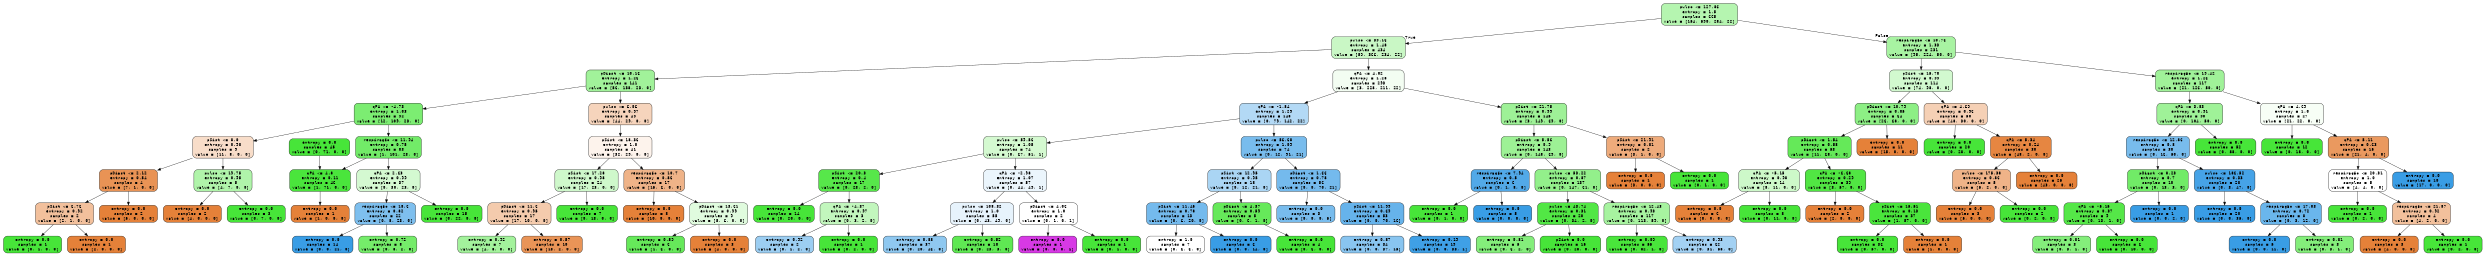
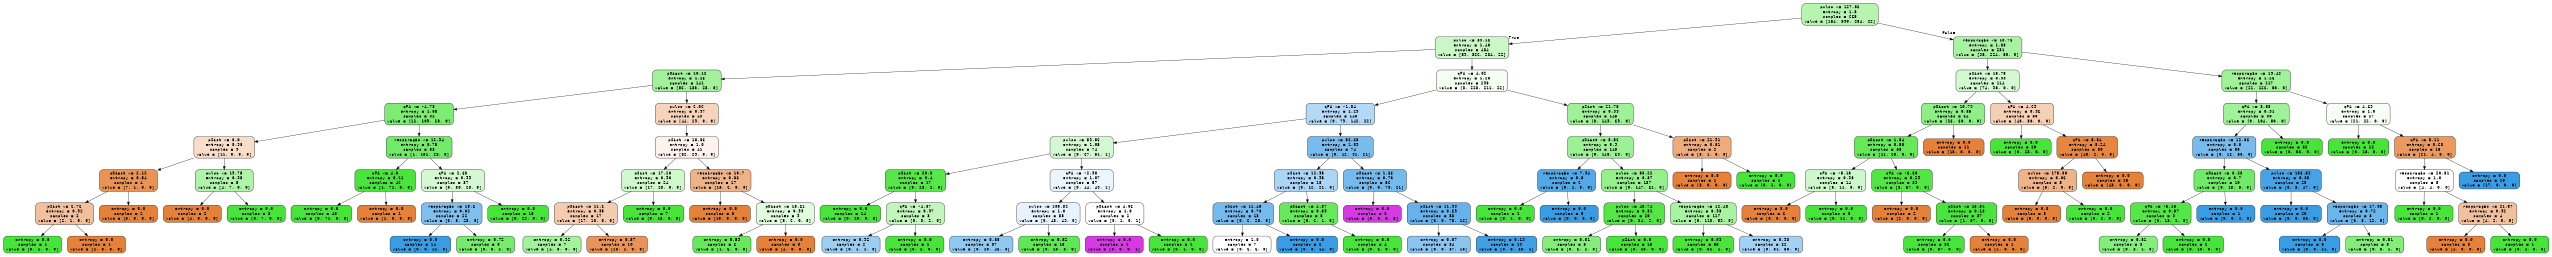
  digraph {
    fontname="DejaVu Sans Mono"
    node [color=black fillcolor="#47e539" fontname="DejaVu Sans Mono" shape=box style="filled, rounded"]
    edge [fontname="DejaVu Sans Mono"]
    n1 [fillcolor="#b5f5b0" label="pulso <= 127.86\nentropy = 1.5\nsamples = 665\nvalue = [154, 590, 284, 22]"]
    n2 [fillcolor="#c9f7c5" label="pulso <= 39.16\nentropy = 1.48\nsamples = 434\nvalue = [59, 366, 234, 22]"]
    n3 [fillcolor="#a8f3a2" label="respiração <= 10.76\nentropy = 1.33\nsamples = 231\nvalue = [95, 224, 50, 0]"]
    n4 [fillcolor="#a1f29a" label="pDiast <= 10.16\nentropy = 1.26\nsamples = 141\nvalue = [56, 138, 23, 0]"]
    n5 [fillcolor="#f3fdf2" label="qPA <= 4.02\nentropy = 1.28\nsamples = 293\nvalue = [3, 228, 211, 22]"]
    n6 [fillcolor="#d2f9cf" label="pSist <= 15.78\nentropy = 0.99\nsamples = 114\nvalue = [74, 98, 0, 0]"]
    n7 [fillcolor="#a0f299" label="respiração <= 19.42\nentropy = 1.26\nsamples = 117\nvalue = [21, 126, 50, 0]"]
    n8 [fillcolor="#7ced72" label="qPA <= -4.73\nentropy = 1.03\nsamples = 92\nvalue = [12, 109, 23, 0]"]
    n9 [fillcolor="#f6d4bc" label="pulso <= 6.06\nentropy = 0.97\nsamples = 49\nvalue = [44, 29, 0, 0]"]
    n10 [fillcolor="#b3d9f5" label="qPA <= -1.84\nentropy = 1.29\nsamples = 148\nvalue = [0, 79, 142, 22]"]
    n11 [fillcolor="#9ef197" label="pSist <= 21.75\nentropy = 0.99\nsamples = 145\nvalue = [3, 149, 69, 0]"]
    n12 [fillcolor="#f8ddc9" label="pSist <= 8.0\nentropy = 0.98\nsamples = 9\nvalue = [11, 8, 0, 0]"]
    n13 [fillcolor="#72eb68" label="respiração <= 11.94\nentropy = 0.75\nsamples = 83\nvalue = [1, 101, 23, 0]"]
    n14 [fillcolor="#fdf3ec" label="pSist <= 18.36\nentropy = 1.0\nsamples = 41\nvalue = [32, 29, 0, 0]"]
    n15 [fillcolor="#e99355" label="pDiast <= 2.12\nentropy = 0.54\nsamples = 4\nvalue = [7, 1, 0, 0]"]
    n16 [fillcolor="#b0f4aa" label="pulso <= 19.75\nentropy = 0.95\nsamples = 5\nvalue = [4, 7, 0, 0]"]
    n17 [fillcolor="#4ae53c" label="qPA <= 4.8\nentropy = 0.11\nsamples = 46\nvalue = [1, 71, 0, 0]"]
    n18 [fillcolor="#d4f9d1" label="qPA <= 2.63\nentropy = 0.99\nsamples = 37\nvalue = [0, 30, 23, 0]"]
    n19 [fillcolor="#f2c09c" label="pSist <= 6.76\nentropy = 0.92\nsamples = 2\nvalue = [2, 1, 0, 0]"]
    n20 [fillcolor="#e58139" label="entropy = 0.0\nsamples = 2\nvalue = [5, 0, 0, 0]"]
    n21 [fillcolor="#e58139" label="entropy = 0.0\nsamples = 2\nvalue = [4, 0, 0, 0]"]
    n22 [label="entropy = 0.0\nsamples = 3\nvalue = [0, 7, 0, 0]"]
    n23 [label="entropy = 0.0\nsamples = 1\nvalue = [0, 1, 0, 0]"]
    n24 [fillcolor="#e58139" label="entropy = 0.0\nsamples = 1\nvalue = [2, 0, 0, 0]"]
    n25 [label="entropy = 0.0\nsamples = 45\nvalue = [0, 71, 0, 0]"]
    n26 [fillcolor="#e58139" label="entropy = 0.0\nsamples = 1\nvalue = [1, 0, 0, 0]"]
    n27 [fillcolor="#7ebfee" label="respiração <= 18.6\nentropy = 0.82\nsamples = 22\nvalue = [0, 8, 23, 0]"]
    n28 [label="entropy = 0.0\nsamples = 15\nvalue = [0, 22, 0, 0]"]
    n29 [fillcolor="#399de5" label="entropy = 0.0\nsamples = 14\nvalue = [0, 0, 21, 0]"]
    n30 [fillcolor="#75ec6a" label="entropy = 0.72\nsamples = 8\nvalue = [0, 8, 2, 0]"]
    n31 [fillcolor="#cff8cb" label="pSist <= 17.28\nentropy = 0.98\nsamples = 24\nvalue = [17, 23, 0, 0]"]
    n32 [fillcolor="#efb388" label="respiração <= 10.7\nentropy = 0.86\nsamples = 17\nvalue = [15, 6, 0, 0]"]
    n33 [fillcolor="#f4cbad" label="pDiast <= 11.6\nentropy = 0.95\nsamples = 17\nvalue = [17, 10, 0, 0]"]
    n34 [label="entropy = 0.0\nsamples = 7\nvalue = [0, 13, 0, 0]"]
    n35 [fillcolor="#e58139" label="entropy = 0.0\nsamples = 8\nvalue = [10, 0, 0, 0]"]
    n36 [fillcolor="#e0fbde" label="pDiast <= 13.61\nentropy = 0.99\nsamples = 9\nvalue = [5, 6, 0, 0]"]
    n37 [fillcolor="#a3f29c" label="entropy = 0.92\nsamples = 7\nvalue = [4, 8, 0, 0]"]
    n38 [fillcolor="#e99457" label="entropy = 0.57\nsamples = 10\nvalue = [13, 2, 0, 0]"]
    n39 [fillcolor="#66e95a" label="entropy = 0.59\nsamples = 6\nvalue = [1, 6, 0, 0]"]
    n40 [fillcolor="#e58139" label="entropy = 0.0\nsamples = 3\nvalue = [4, 0, 0, 0]"]
    n41 [fillcolor="#d4f9d0" label="pulso <= 59.56\nentropy = 1.05\nsamples = 74\nvalue = [0, 67, 51, 1]"]
    n42 [fillcolor="#78bced" label="pulso <= 56.68\nentropy = 1.09\nsamples = 74\nvalue = [0, 12, 91, 21]"]
    n43 [fillcolor="#9df195" label="pDiast <= 5.56\nentropy = 0.9\nsamples = 143\nvalue = [0, 148, 69, 0]"]
    n44 [fillcolor="#eeab7b" label="pSist <= 21.91\nentropy = 0.81\nsamples = 2\nvalue = [3, 1, 0, 0]"]
    n45 [fillcolor="#57e74a" label="pSist <= 20.3\nentropy = 0.4\nsamples = 17\nvalue = [0, 23, 2, 0]"]
    n46 [fillcolor="#ebf5fc" label="qPA <= -2.98\nentropy = 1.07\nsamples = 57\nvalue = [0, 44, 49, 1]"]
    n47 [fillcolor="#aad5f4" label="pSist <= 12.95\nentropy = 0.95\nsamples = 18\nvalue = [0, 12, 21, 0]"]
    n48 [fillcolor="#74baed" label="pDiast <= 1.66\nentropy = 0.78\nsamples = 56\nvalue = [0, 0, 70, 21]"]
    n49 [label="entropy = 0.0\nsamples = 14\nvalue = [0, 20, 0, 0]"]
    n50 [fillcolor="#c2f6bd" label="qPA <= -4.37\nentropy = 0.97\nsamples = 3\nvalue = [0, 3, 2, 0]"]
    n51 [fillcolor="#e7f3fc" label="pulso <= 108.32\nentropy = 1.0\nsamples = 55\nvalue = [0, 43, 49, 0]"]
    n52 [fillcolor="#ffffff" label="pDiast <= 4.06\nentropy = 1.0\nsamples = 2\nvalue = [0, 1, 0, 1]"]
    n53 [fillcolor="#9ccef2" label="entropy = 0.92\nsamples = 2\nvalue = [0, 1, 2, 0]"]
    n54 [label="entropy = 0.0\nsamples = 1\nvalue = [0, 2, 0, 0]"]
    n55 [fillcolor="#8fc8f0" label="entropy = 0.88\nsamples = 37\nvalue = [0, 20, 46, 0]"]
    n56 [fillcolor="#5fe853" label="entropy = 0.52\nsamples = 18\nvalue = [0, 23, 3, 0]"]
    n57 [fillcolor="#d739e5" label="entropy = 0.0\nsamples = 1\nvalue = [0, 0, 0, 1]"]
    n58 [label="entropy = 0.0\nsamples = 1\nvalue = [0, 1, 0, 0]"]
    n59 [fillcolor="#74baed" label="pSist <= 11.45\nentropy = 0.78\nsamples = 13\nvalue = [0, 6, 20, 0]"]
    n60 [fillcolor="#66e95a" label="pDiast <= 4.37\nentropy = 0.59\nsamples = 5\nvalue = [0, 6, 1, 0]"]
-   n61 [fillcolor="#78bced" label="entropy = 0.0\nsamples = 3\nvalue = [0, 0, 0, 5]"]
+   n61 [fillcolor="#d739e5" label="entropy = 0.0\nsamples = 3\nvalue = [0, 0, 0, 5]"]
    n62 [fillcolor="#66b3eb" label="pSist <= 11.99\nentropy = 0.69\nsamples = 53\nvalue = [0, 0, 70, 16]"]
    n63 [fillcolor="#ffffff" label="entropy = 1.0\nsamples = 7\nvalue = [0, 6, 6, 0]"]
    n64 [fillcolor="#399de5" label="entropy = 0.0\nsamples = 6\nvalue = [0, 0, 14, 0]"]
    n65 [label="entropy = 0.0\nsamples = 4\nvalue = [0, 6, 0, 0]"]
    n66 [fillcolor="#89c5f0" label="entropy = 0.87\nsamples = 34\nvalue = [0, 0, 37, 15]"]
    n67 [fillcolor="#3fa0e6" label="entropy = 0.19\nsamples = 19\nvalue = [0, 0, 33, 1]"]
    n68 [fillcolor="#52a9e8" label="respiração <= 7.94\nentropy = 0.5\nsamples = 6\nvalue = [0, 1, 8, 0]"]
    n69 [fillcolor="#93f08b" label="pulso <= 53.22\nentropy = 0.87\nsamples = 137\nvalue = [0, 147, 61, 0]"]
    n70 [fillcolor="#e58139" label="entropy = 0.0\nsamples = 1\nvalue = [3, 0, 0, 0]"]
    n71 [label="entropy = 0.0\nsamples = 1\nvalue = [0, 1, 0, 0]"]
    n72 [label="entropy = 0.0\nsamples = 1\nvalue = [0, 1, 0, 0]"]
    n73 [fillcolor="#399de5" label="entropy = 0.0\nsamples = 5\nvalue = [0, 0, 8, 0]"]
    n74 [fillcolor="#52e745" label="pulso <= 43.74\nentropy = 0.31\nsamples = 20\nvalue = [0, 34, 2, 0]"]
    n75 [fillcolor="#a7f3a0" label="respiração <= 12.43\nentropy = 0.93\nsamples = 117\nvalue = [0, 113, 59, 0]"]
    n76 [fillcolor="#84ee7b" label="entropy = 0.81\nsamples = 5\nvalue = [0, 6, 2, 0]"]
    n77 [label="pSist = 0.0\nsamples = 15\nvalue = [0, 28, 0, 0]"]
    n78 [fillcolor="#49e53b" label="entropy = 0.09\nsamples = 55\nvalue = [0, 82, 1, 0]"]
    n79 [fillcolor="#a3d1f3" label="entropy = 0.93\nsamples = 62\nvalue = [0, 31, 58, 0]"]
    n80 [fillcolor="#8def85" label="pDiast <= 10.79\nentropy = 0.85\nsamples = 64\nvalue = [26, 68, 0, 0]"]
    n81 [fillcolor="#f5d0b5" label="qPA <= 4.69\nentropy = 0.96\nsamples = 50\nvalue = [48, 30, 0, 0]"]
    n82 [fillcolor="#9ff298" label="qPA <= 3.83\nentropy = 0.91\nsamples = 90\nvalue = [0, 104, 50, 0]"]
    n83 [fillcolor="#f7fef6" label="qPA <= 4.69\nentropy = 1.0\nsamples = 27\nvalue = [21, 22, 0, 0]"]
    n84 [fillcolor="#65e959" label="pDiast <= 1.54\nentropy = 0.58\nsamples = 53\nvalue = [11, 68, 0, 0]"]
    n85 [fillcolor="#e58139" label="entropy = 0.0\nsamples = 11\nvalue = [15, 0, 0, 0]"]
    n86 [label="entropy = 0.0\nsamples = 20\nvalue = [0, 28, 0, 0]"]
    n87 [fillcolor="#e68641" label="qPA <= 5.34\nentropy = 0.24\nsamples = 30\nvalue = [48, 2, 0, 0]"]
    n88 [fillcolor="#cdf8c9" label="qPA <= -5.15\nentropy = 0.98\nsamples = 14\nvalue = [8, 11, 0, 0]"]
    n89 [fillcolor="#51e643" label="qPA <= -6.68\nentropy = 0.29\nsamples = 39\nvalue = [3, 57, 0, 0]"]
    n90 [fillcolor="#e58139" label="entropy = 0.0\nsamples = 6\nvalue = [8, 0, 0, 0]"]
    n91 [label="entropy = 0.0\nsamples = 8\nvalue = [0, 11, 0, 0]"]
    n92 [fillcolor="#e58139" label="entropy = 0.0\nsamples = 2\nvalue = [2, 0, 0, 0]"]
    n93 [fillcolor="#4ae53c" label="pSist <= 15.51\nentropy = 0.13\nsamples = 37\nvalue = [1, 57, 0, 0]"]
    n94 [label="entropy = 0.0\nsamples = 36\nvalue = [0, 57, 0, 0]"]
    n95 [fillcolor="#e58139" label="entropy = 0.0\nsamples = 1\nvalue = [1, 0, 0, 0]"]
    n96 [fillcolor="#efb388" label="pulso <= 175.38\nentropy = 0.86\nsamples = 5\nvalue = [5, 2, 0, 0]"]
    n97 [fillcolor="#e58139" label="entropy = 0.0\nsamples = 25\nvalue = [43, 0, 0, 0]"]
    n98 [fillcolor="#e58139" label="entropy = 0.0\nsamples = 3\nvalue = [5, 0, 0, 0]"]
    n99 [label="entropy = 0.0\nsamples = 2\nvalue = [0, 2, 0, 0]"]
    n100 [fillcolor="#78bced" label="respiração <= 12.86\nentropy = 0.8\nsamples = 38\nvalue = [0, 16, 50, 0]"]
    n101 [label="entropy = 0.0\nsamples = 52\nvalue = [0, 88, 0, 0]"]
    n102 [label="entropy = 0.0\nsamples = 12\nvalue = [0, 18, 0, 0]"]
    n103 [fillcolor="#ea995f" label="qPA <= 5.11\nentropy = 0.63\nsamples = 15\nvalue = [21, 4, 0, 0]"]
    n104 [fillcolor="#71eb67" label="pDiast <= 8.23\nentropy = 0.7\nsamples = 10\nvalue = [0, 13, 3, 0]"]
    n105 [fillcolor="#46a3e7" label="pulso <= 186.52\nentropy = 0.33\nsamples = 28\nvalue = [0, 3, 47, 0]"]
    n106 [fillcolor="#55e748" label="qPA <= -5.15\nentropy = 0.37\nsamples = 9\nvalue = [0, 13, 1, 0]"]
    n107 [fillcolor="#399de5" label="entropy = 0.0\nsamples = 1\nvalue = [0, 0, 2, 0]"]
    n108 [fillcolor="#399de5" label="entropy = 0.0\nsamples = 20\nvalue = [0, 0, 35, 0]"]
    n109 [fillcolor="#6ab6ec" label="respiração <= 17.03\nentropy = 0.72\nsamples = 8\nvalue = [0, 3, 12, 0]"]
    n110 [fillcolor="#84ee7b" label="entropy = 0.81\nsamples = 3\nvalue = [0, 3, 1, 0]"]
    n111 [label="entropy = 0.0\nsamples = 6\nvalue = [0, 10, 0, 0]"]
    n112 [fillcolor="#399de5" label="entropy = 0.0\nsamples = 5\nvalue = [0, 0, 11, 0]"]
    n113 [fillcolor="#84ee7b" label="entropy = 0.81\nsamples = 3\nvalue = [0, 3, 1, 0]"]
    n114 [fillcolor="#ffffff" label="respiração <= 20.31\nentropy = 1.0\nsamples = 5\nvalue = [4, 4, 0, 0]"]
    n115 [fillcolor="#399de5" label="entropy = 0.0\nsamples = 10\nvalue = [17, 0, 0, 0]"]
    n116 [label="entropy = 0.0\nsamples = 1\nvalue = [0, 2, 0, 0]"]
    n117 [fillcolor="#f2c09c" label="respiração <= 21.87\nentropy = 0.92\nsamples = 4\nvalue = [4, 2, 0, 0]"]
    n118 [fillcolor="#e58139" label="entropy = 0.0\nsamples = 3\nvalue = [4, 0, 0, 0]"]
    n119 [label="entropy = 0.0\nsamples = 1\nvalue = [0, 2, 0, 0]"]
    n1 -> n2 [headlabel=True labelangle=45 labeldistance=2.5]
    n1 -> n3 [headlabel=False labelangle=-45 labeldistance=2.5]
    n2 -> n4
    n2 -> n5
    n3 -> n6
    n3 -> n7
    n4 -> n8
    n4 -> n9
    n5 -> n10
    n5 -> n11
    n6 -> n80
    n6 -> n81
    n7 -> n82
    n7 -> n83
    n8 -> n12
    n8 -> n13
    n9 -> n14
    n10 -> n41
    n10 -> n42
    n11 -> n43
    n11 -> n44
    n12 -> n15
    n12 -> n16
    n13 -> n17
    n13 -> n18
    n14 -> n31
    n14 -> n32
    n15 -> n19
    n15 -> n20
    n16 -> n21
    n16 -> n22
-   n25 -> n17
+   n17 -> n25
    n17 -> n26
    n18 -> n27
    n18 -> n28
    n19 -> n23
    n19 -> n24
    n27 -> n29
    n27 -> n30
    n31 -> n33
    n31 -> n34
    n32 -> n35
    n32 -> n36
    n33 -> n37
    n33 -> n38
    n36 -> n39
    n36 -> n40
    n41 -> n45
    n41 -> n46
    n42 -> n47
    n42 -> n48
    n43 -> n68
    n43 -> n69
    n44 -> n70
    n44 -> n71
    n45 -> n49
    n45 -> n50
    n46 -> n51
    n46 -> n52
    n47 -> n59
    n47 -> n60
    n48 -> n61
    n48 -> n62
    n50 -> n53
    n50 -> n54
    n51 -> n55
    n51 -> n56
    n52 -> n57
    n52 -> n58
    n59 -> n63
    n59 -> n64
    n60 -> n65
    n62 -> n66
    n62 -> n67
    n68 -> n72
    n68 -> n73
    n69 -> n74
    n69 -> n75
    n74 -> n76
    n74 -> n77
    n75 -> n78
    n75 -> n79
    n80 -> n84
    n80 -> n85
    n81 -> n86
    n81 -> n87
    n82 -> n100
    n82 -> n101
    n83 -> n102
    n83 -> n103
    n84 -> n88
    n84 -> n89
    n87 -> n96
    n87 -> n97
    n88 -> n90
    n88 -> n91
    n89 -> n92
    n89 -> n93
    n93 -> n94
    n93 -> n95
    n96 -> n98
    n96 -> n99
    n100 -> n104
    n100 -> n105
    n103 -> n114
    n103 -> n115
    n104 -> n106
    n104 -> n107
    n105 -> n108
    n105 -> n109
    n106 -> n110
    n106 -> n111
    n109 -> n112
    n109 -> n113
    n114 -> n116
    n114 -> n117
    n117 -> n118
    n117 -> n119
  }
